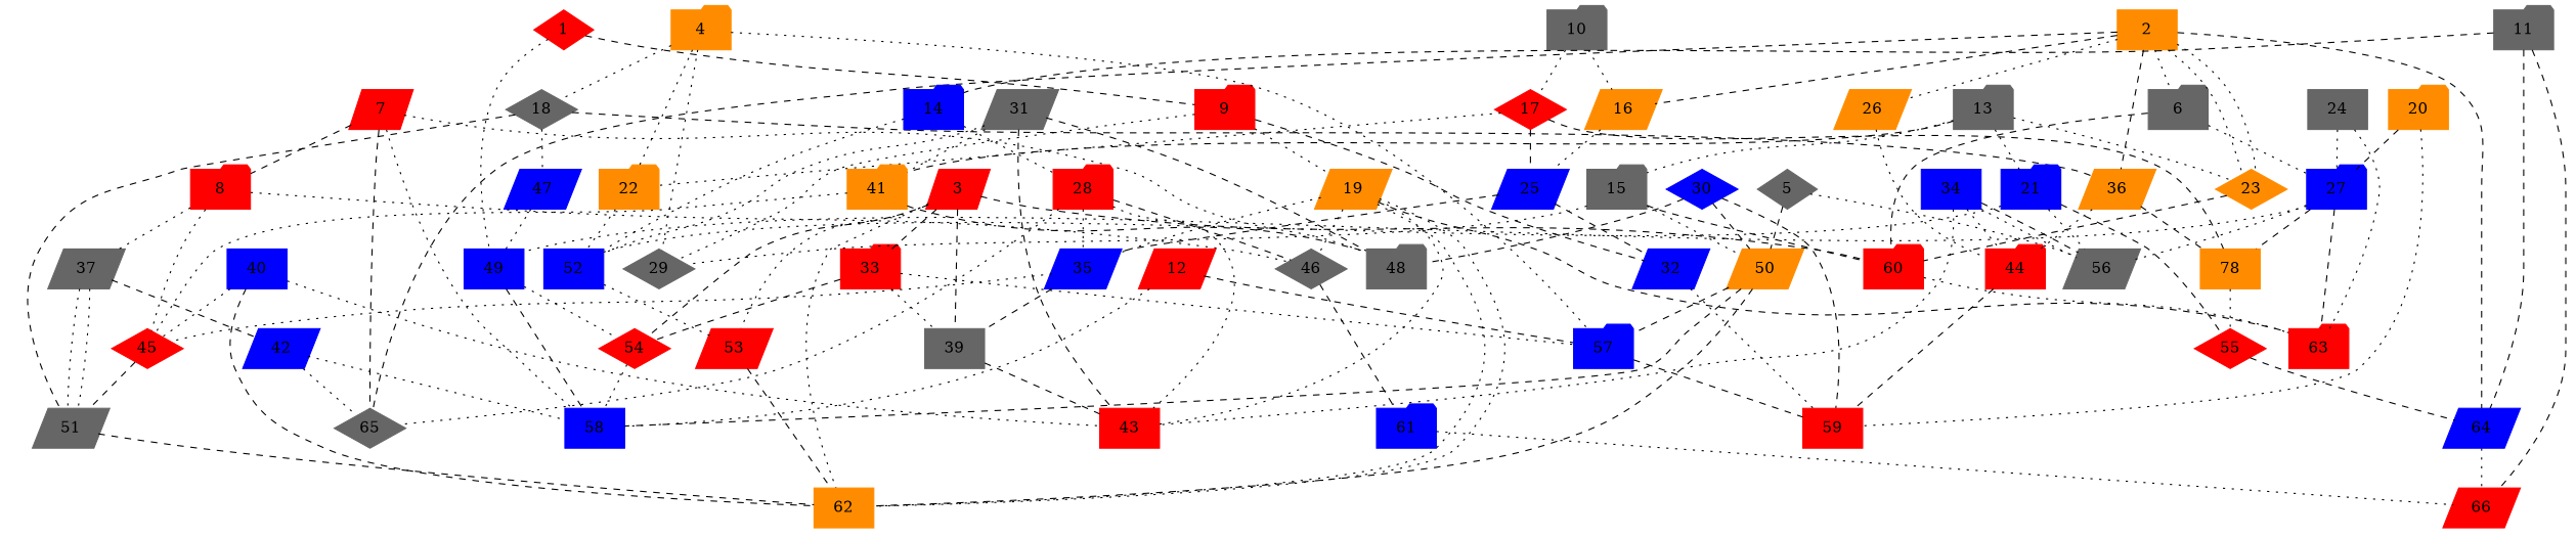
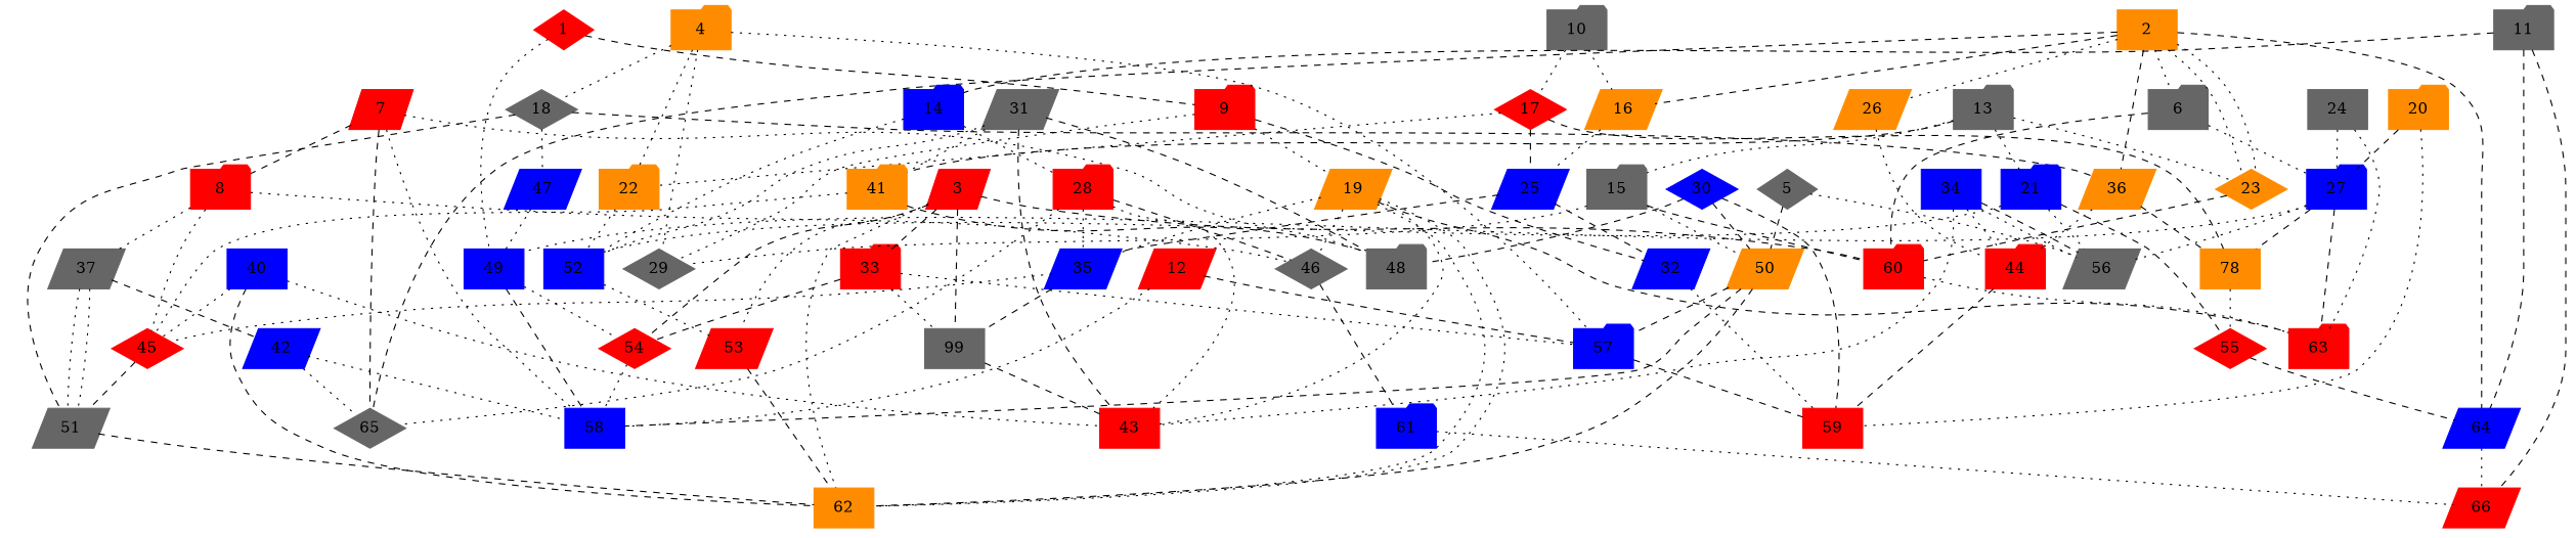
  graph {
    node [color=red shape=folder style=filled]
    edge [style=dotted]
    1 [shape=diamond]
    9
    49 [color=blue shape=box]
    29 [color=gray40 shape=diamond]
    19 [color=darkorange shape=parallelogram]
    32 [color=blue shape=parallelogram]
    54 [shape=diamond]
    58 [color=blue shape=box]
    2 [color=darkorange shape=box]
    6 [color=gray40]
    16 [color=darkorange shape=parallelogram]
    23 [color=darkorange shape=diamond]
    26 [color=darkorange shape=parallelogram]
    36 [color=darkorange shape=parallelogram]
    64 [color=blue shape=parallelogram]
    65 [color=gray40 shape=diamond]
    60
    27 [color=blue]
    25 [color=blue shape=parallelogram]
    44
    n21 [color=darkorange label=78 shape=box]
    66 [shape=parallelogram]
    3 [shape=parallelogram]
    33
-   39 [color=gray40 shape=box]
+   39 [color=gray40 shape=box label=99]
    53 [shape=parallelogram]
    62 [color=darkorange shape=box]
    57 [color=blue]
    43 [shape=box]
    63
    4 [color=darkorange]
    18 [color=gray40 shape=diamond]
    22 [color=darkorange]
    47 [color=blue shape=parallelogram]
    51 [color=gray40 shape=parallelogram]
    52 [color=blue shape=box]
    59 [shape=box]
    5 [color=gray40 shape=diamond]
    50 [color=darkorange shape=parallelogram]
    56 [color=gray40 shape=parallelogram]
    7 [shape=parallelogram]
    8
    48 [color=gray40]
    37 [color=gray40 shape=parallelogram]
    45 [shape=diamond]
    46 [color=gray40 shape=diamond]
    42 [color=blue shape=parallelogram]
    61 [color=blue]
    35 [color=blue shape=parallelogram]
    10 [color=gray40]
    17 [shape=diamond]
    11 [color=gray40]
    14 [color=blue]
    28
    12 [shape=parallelogram]
    13 [color=gray40]
    15 [color=gray40]
    21 [color=blue]
    41 [color=darkorange]
    55 [shape=diamond]
    20 [color=darkorange]
    24 [color=gray40 shape=box]
    30 [color=blue shape=diamond]
    31 [color=gray40 shape=parallelogram]
    34 [color=blue shape=box]
    40 [color=blue shape=box]
    1 -- 9 [style=dashed]
    1 -- 49
    9 -- 29
    9 -- 19
    9 -- 32 [style=dashed]
    49 -- 54
    49 -- 58 [style=dashed]
    19 -- 62
    19 -- 62
    19 -- 43
    19 -- 63 [style=dashed]
    19 -- 46
    19 -- 35
    32 -- 59
    54 -- 58
    2 -- 6
    2 -- 16 [style=dashed]
    2 -- 23
    2 -- 23
    2 -- 26
    2 -- 36 [style=dashed]
    2 -- 64 [style=dashed]
    2 -- 65 [style=dashed]
    6 -- 60 [style=dashed]
    6 -- 27
    16 -- 25
    23 -- 60 [style=dashed]
    26 -- 44
    36 -- 44
    36 -- n21 [style=dashed]
    64 -- 66
    60 -- 63
    27 -- 49
    27 -- n21 [style=dashed]
    27 -- 63 [style=dashed]
    27 -- 56
    25 -- 32 [style=dashed]
    25 -- 35 [style=dashed]
    44 -- 59 [style=dashed]
    n21 -- 55
    3 -- 54 [style=dashed]
    3 -- 60 [style=dashed]
    3 -- 33 [style=dashed]
    3 -- 39 [style=dashed]
    3 -- 53
    3 -- 62
    33 -- 54 [style=dashed]
    33 -- 39
    33 -- 57
    39 -- 43 [style=dashed]
    53 -- 62 [style=dashed]
    57 -- 59 [style=dashed]
    4 -- 29
    4 -- 57
    4 -- 18
    4 -- 22
    18 -- 36 [style=dashed]
    18 -- 47
    18 -- 51 [style=dashed]
    22 -- 52
    47 -- 49
    51 -- 62 [style=dashed]
    52 -- 53
    5 -- 50 [style=dashed]
    5 -- 56
    50 -- 58 [style=dashed]
    50 -- 62 [style=dashed]
    50 -- 57 [style=dashed]
    7 -- 58
    7 -- 65 [style=dashed]
    7 -- 8 [style=dashed]
    7 -- 48
    8 -- 37
    8 -- 45
    8 -- 46
    37 -- 51
    37 -- 51
    37 -- 42 [style=dashed]
    45 -- 51 [style=dashed]
    46 -- 61 [style=dashed]
    42 -- 58
    42 -- 65
    61 -- 66
    35 -- 39 [style=dashed]
    35 -- 45
    10 -- 16
    10 -- 17
    17 -- 25 [style=dashed]
    17 -- n21 [style=dashed]
    17 -- 22
    11 -- 64 [style=dashed]
    11 -- 66 [style=dashed]
    11 -- 14 [style=dashed]
    14 -- 52
    14 -- 28
    28 -- 65
    28 -- 43
    28 -- 46 [style=dashed]
    28 -- 35
    12 -- 58
    12 -- 57 [style=dashed]
    13 -- 23
    13 -- 15
    13 -- 21
    13 -- 41 [style=dashed]
    15 -- 29
    15 -- 60 [style=dashed]
    15 -- 50
    21 -- 52
    21 -- 56
    21 -- 55 [style=dashed]
    41 -- 48 [style=dashed]
    41 -- 45
    55 -- 64 [style=dashed]
    20 -- 27 [style=dashed]
    20 -- 59
    24 -- 27
    24 -- 63
    30 -- 59 [style=dashed]
    30 -- 50 [style=dashed]
    30 -- 48 [style=dashed]
    31 -- 43 [style=dashed]
    31 -- 52
    31 -- 48 [style=dashed]
    31 -- 41
    34 -- 44
    34 -- 43
    34 -- 56
    34 -- 56 [style=dashed]
    40 -- 62 [style=dashed]
    40 -- 43
    40 -- 45
  }
